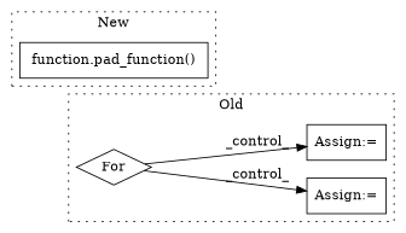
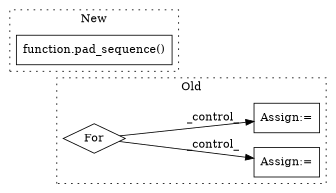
  digraph {
    rankdir=LR
    node [a=68 shape=box]
    n1 [a=107 l="4,14" label=For s="2336,2351" shape=diamond]
    n2 [l=6 label="Assign:=" s=2407]
    n3 [l=3 label="Assign:=" s=2450]
-   n4 [a=75 l="13,19" label="function.pad_function()" s="2454,2471"]
+   n4 [a=75 l="13,19" label="function.pad_sequence()" s="2454,2471"]
    subgraph cluster_1 {
      label=Old
      style=dotted
      n1
      n2
      n3
    }
    subgraph cluster_2 {
      label=New
      style=dotted
      n4
    }
    n1 -> n2 [label=_control_]
    n1 -> n3 [label=_control_]
  }
